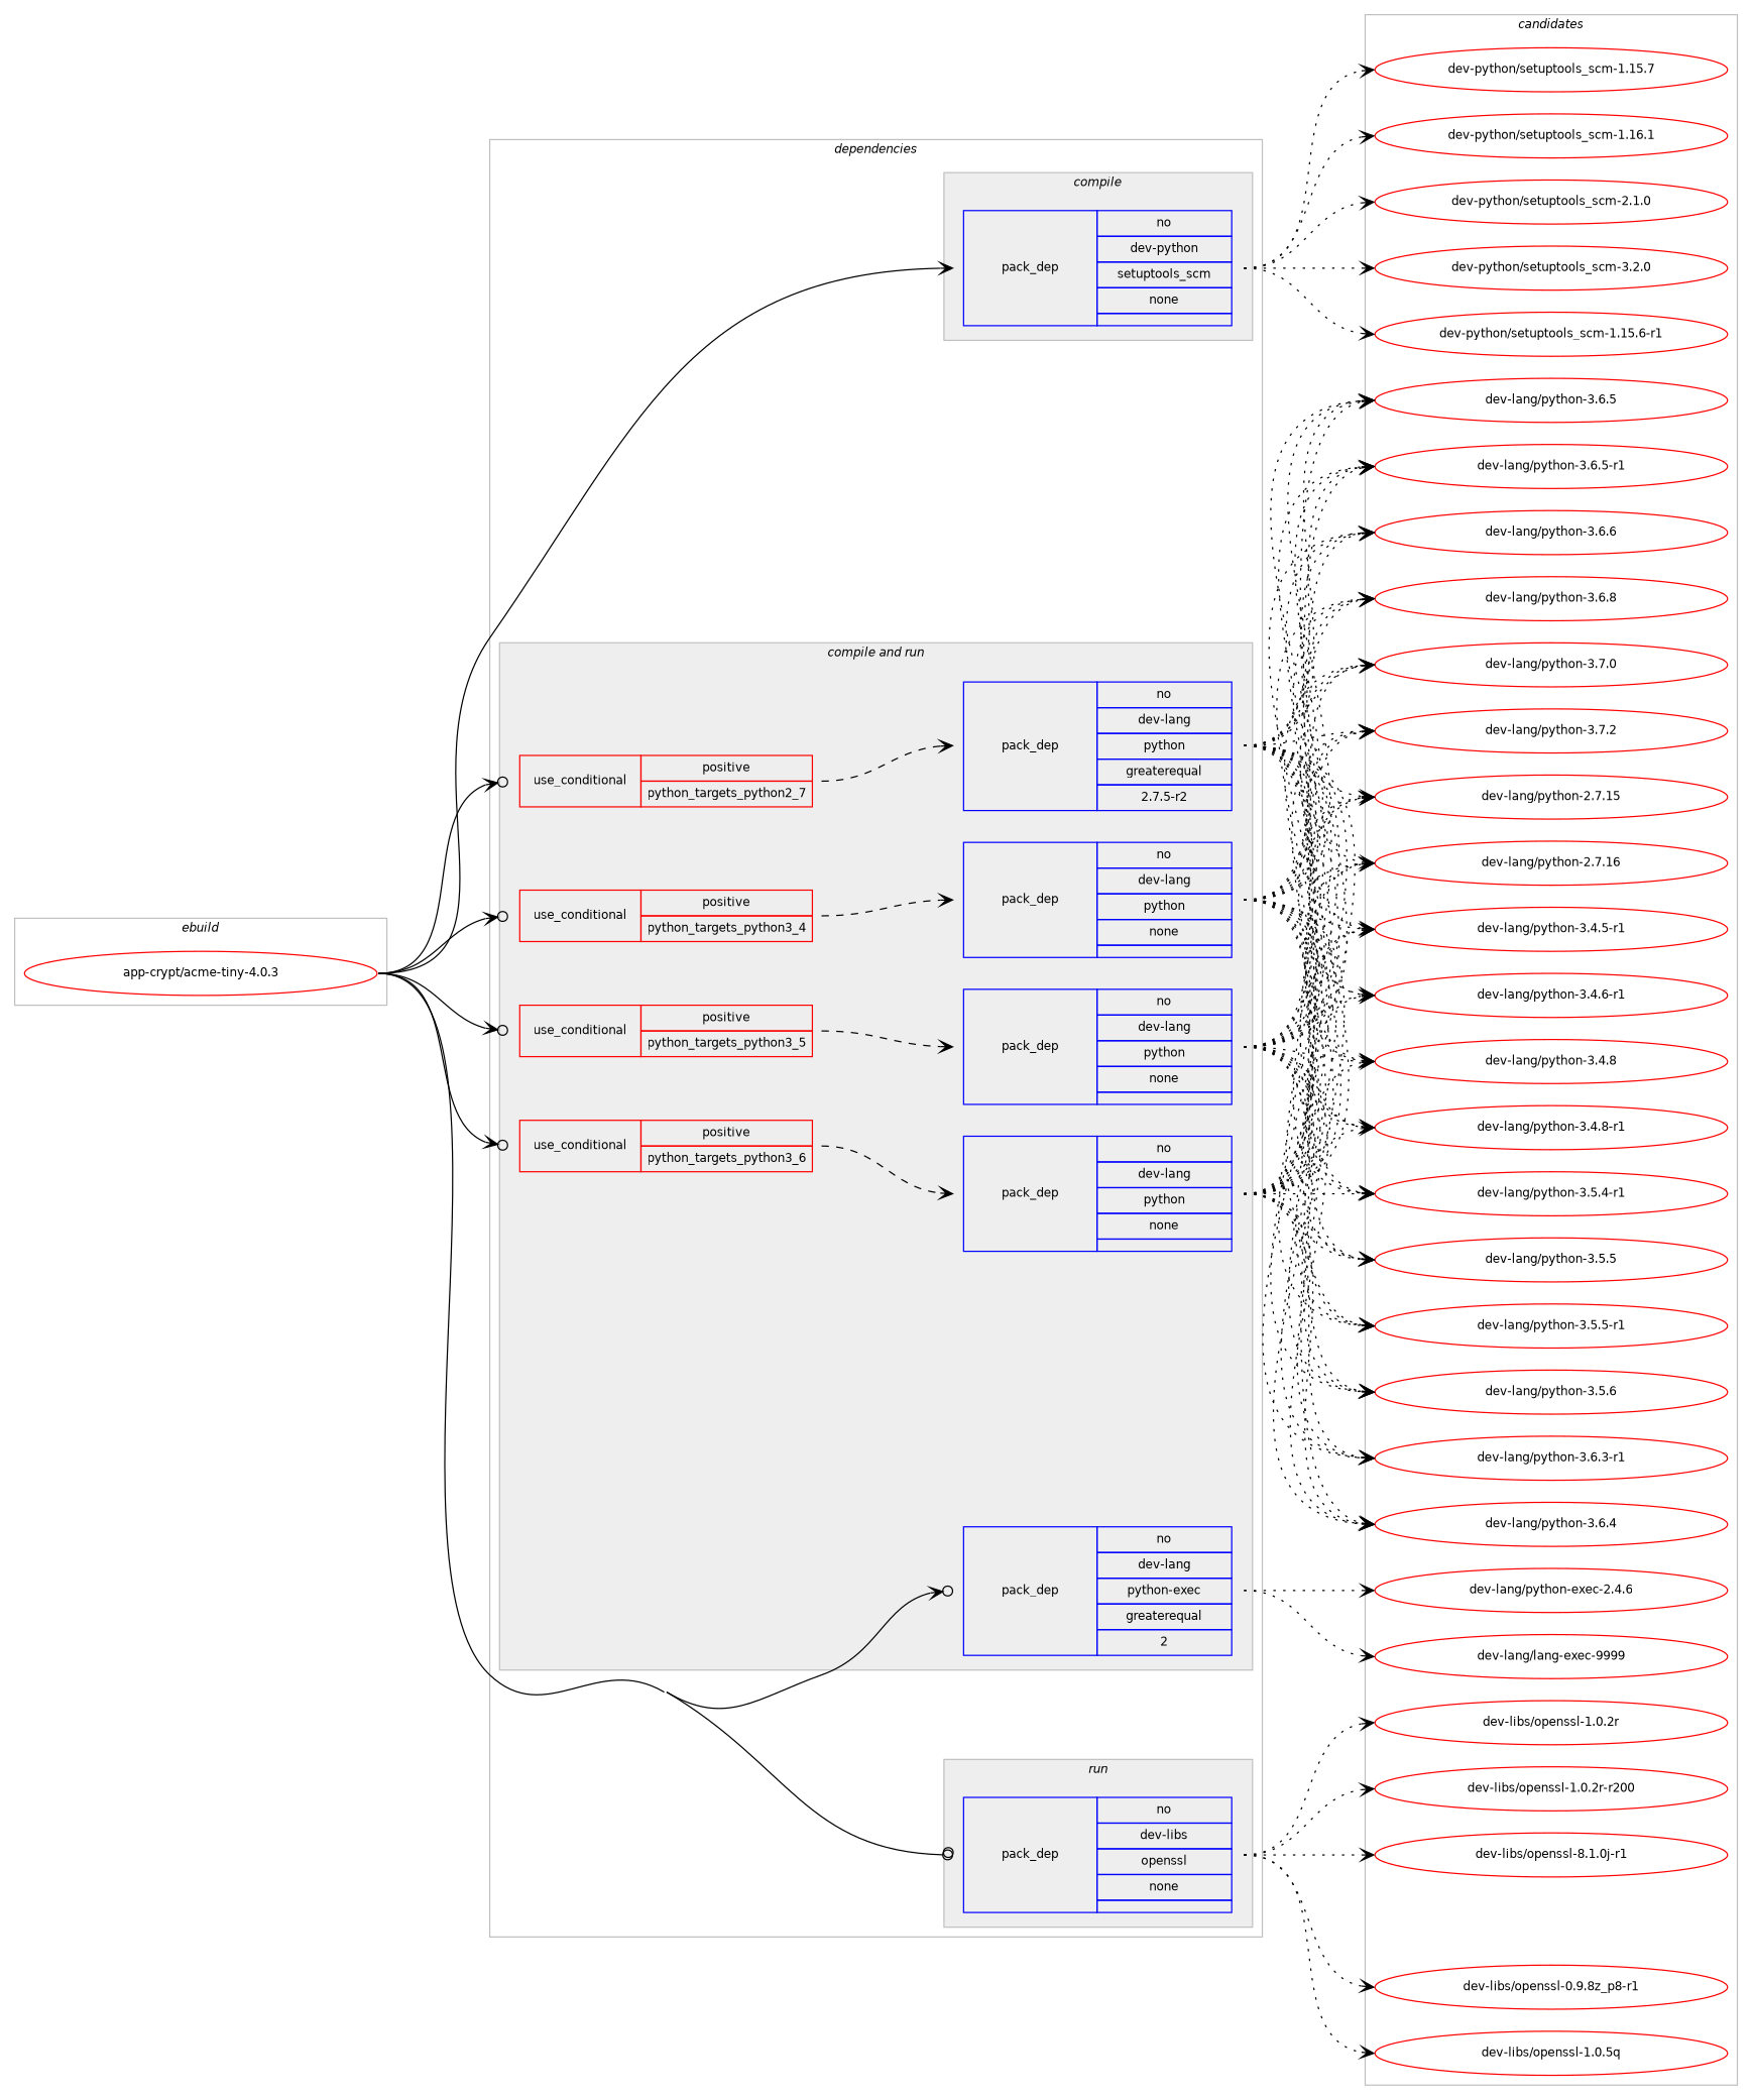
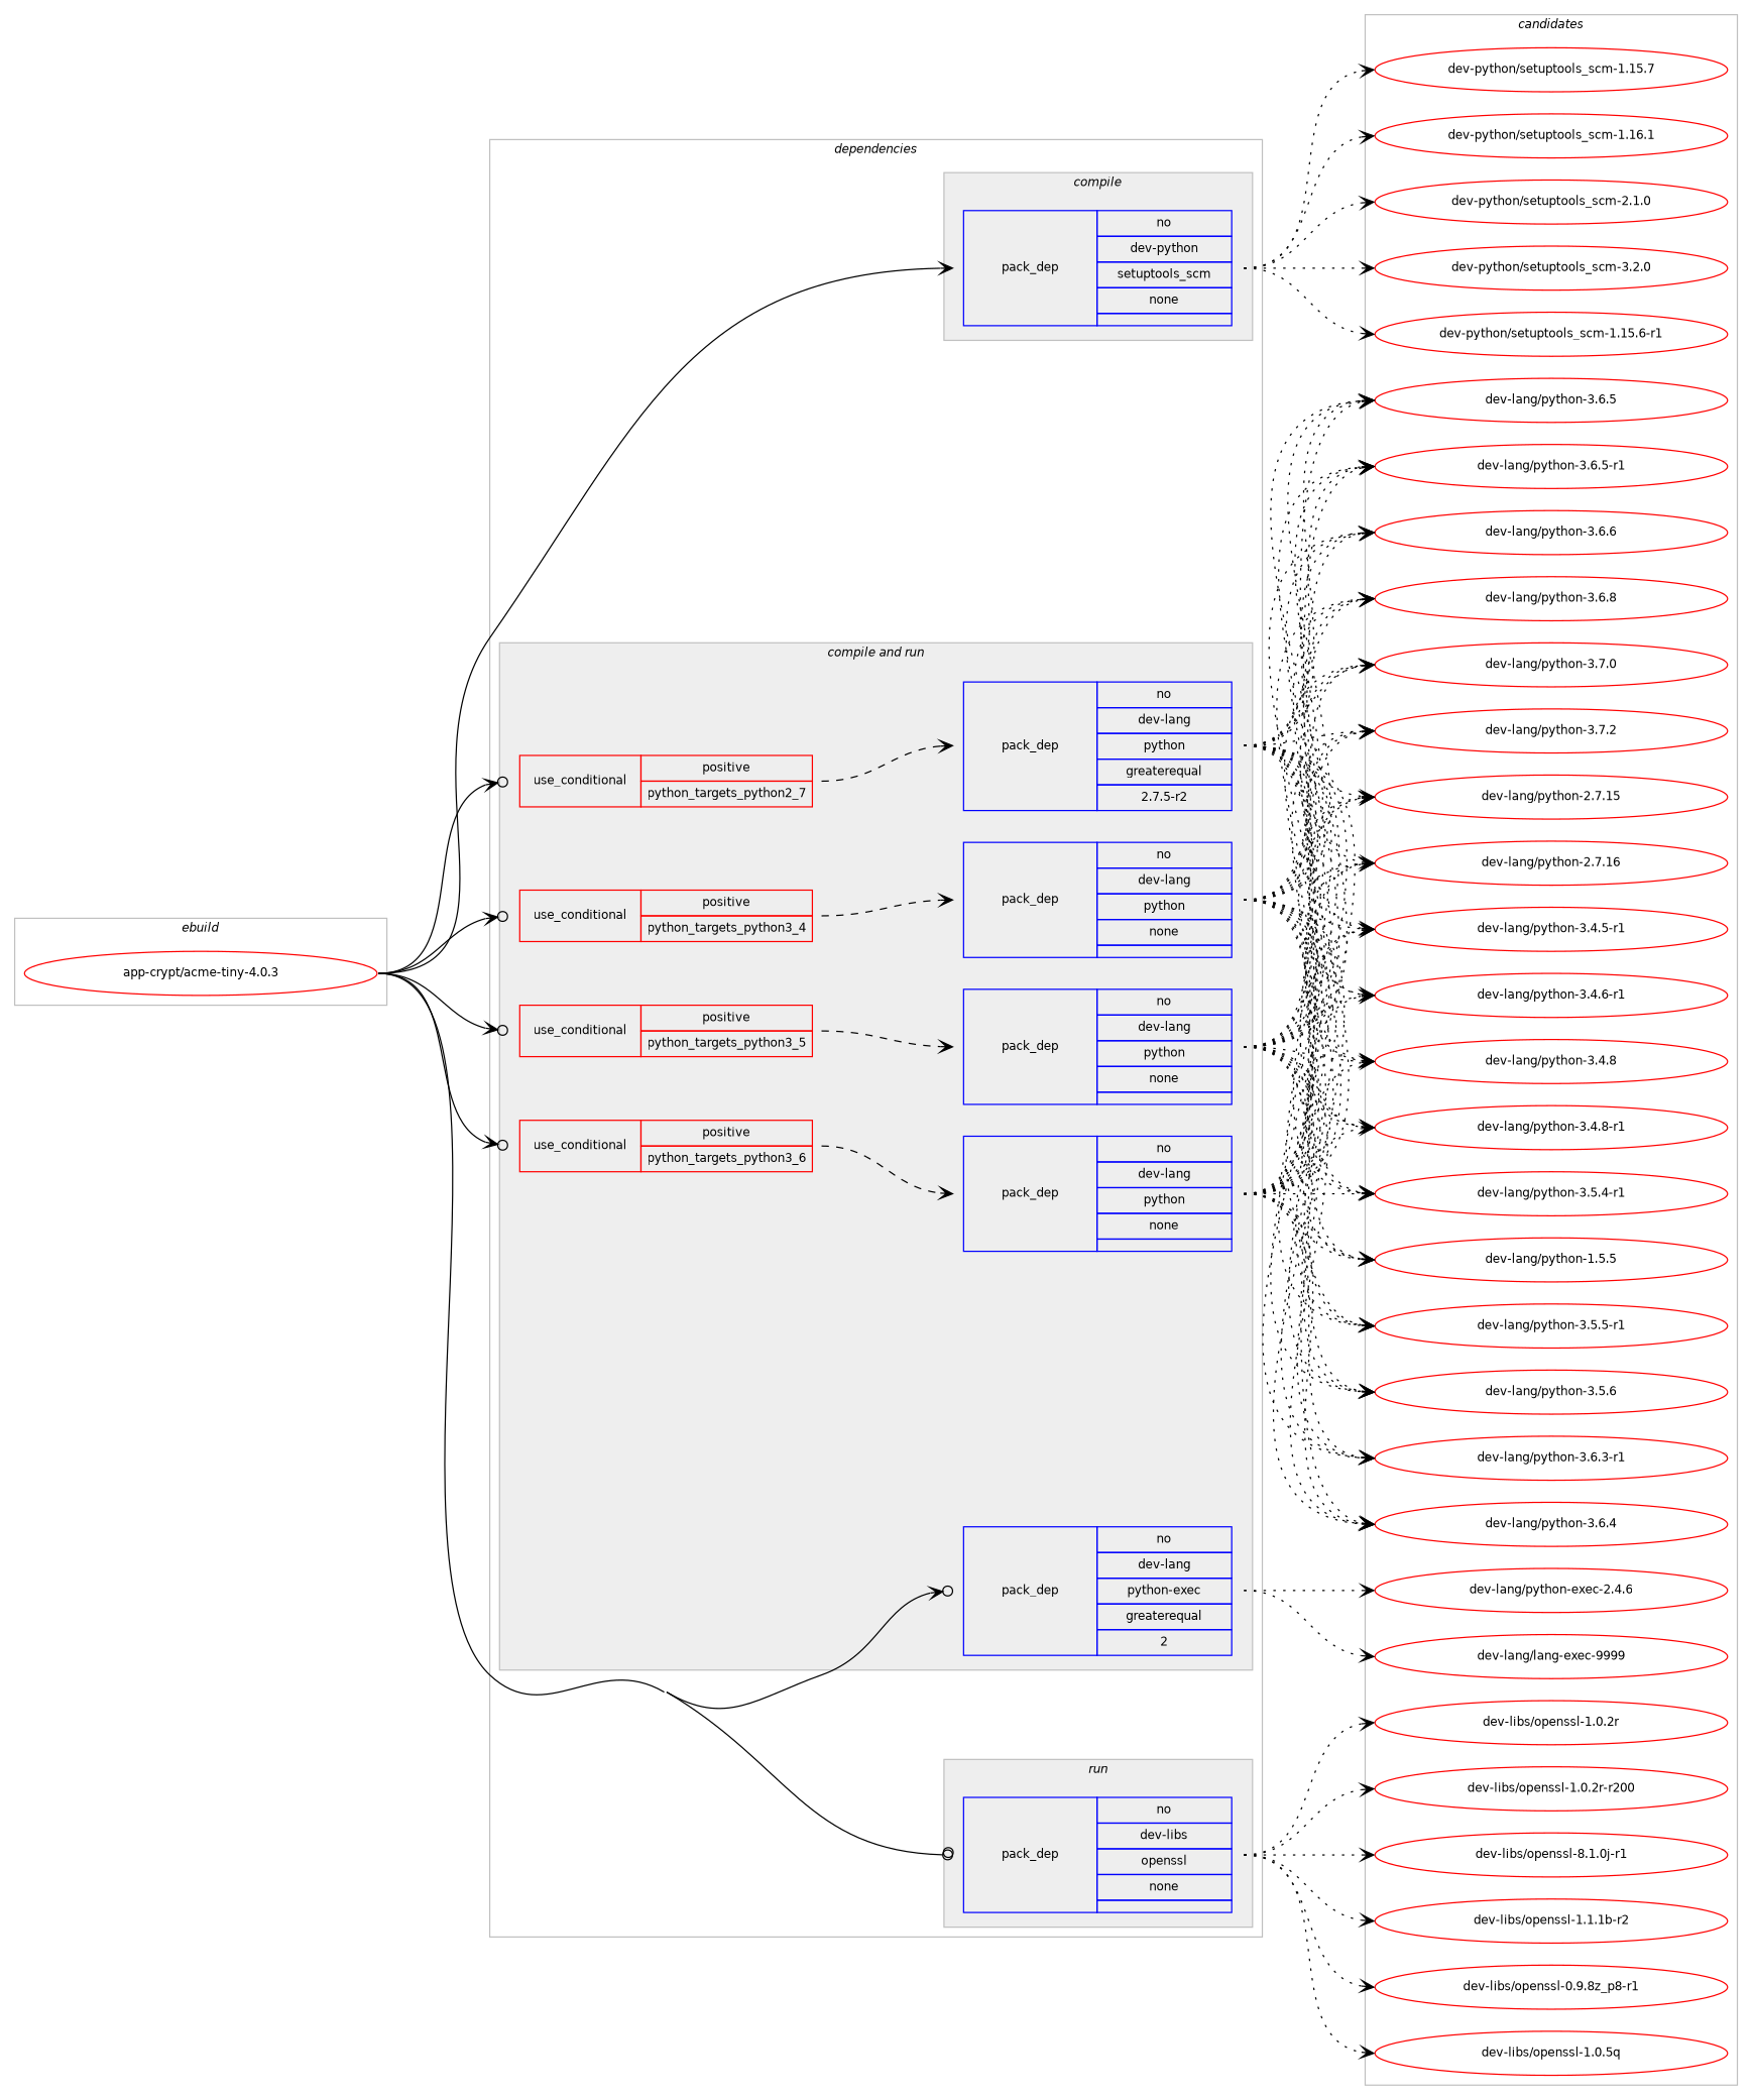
  digraph {
    compound=true
    concentrate=true
    fontname=Helvetica
    fontsize=10
    newrank=true
    rankdir=LR
    ranksep=1.5
    node [color=red fontname=Helvetica fontsize=10]
    edge [arrowhead=vee headport=w style=dotted tailport=e weight=100]
    n1 [label="app-crypt/acme-tiny-4.0.3" width=4]
    n2 [color=blue label=<<TABLE BORDER="0" CELLBORDER="1" CELLSPACING="0" CELLPADDING="4" WIDTH="220"><TR><TD ROWSPAN="6" CELLPADDING="30">pack_dep</TD></TR><TR><TD WIDTH="110">no</TD></TR><TR><TD>dev-python</TD></TR><TR><TD>setuptools_scm</TD></TR><TR><TD>none</TD></TR><TR><TD></TD></TR></TABLE>> shape=none]
    n3 [color=blue label=<<TABLE BORDER="0" CELLBORDER="1" CELLSPACING="0" CELLPADDING="4" WIDTH="220"><TR><TD ROWSPAN="6" CELLPADDING="30">pack_dep</TD></TR><TR><TD WIDTH="110">no</TD></TR><TR><TD>dev-lang</TD></TR><TR><TD>python</TD></TR><TR><TD>greaterequal</TD></TR><TR><TD>2.7.5-r2</TD></TR></TABLE>> shape=none]
    n4 [label=<<TABLE BORDER="0" CELLBORDER="1" CELLSPACING="0" CELLPADDING="4"><TR><TD ROWSPAN="3" CELLPADDING="10">use_conditional</TD></TR><TR><TD>positive</TD></TR><TR><TD>python_targets_python2_7</TD></TR></TABLE>> shape=none]
    n5 [color=blue label=<<TABLE BORDER="0" CELLBORDER="1" CELLSPACING="0" CELLPADDING="4" WIDTH="220"><TR><TD ROWSPAN="6" CELLPADDING="30">pack_dep</TD></TR><TR><TD WIDTH="110">no</TD></TR><TR><TD>dev-lang</TD></TR><TR><TD>python</TD></TR><TR><TD>none</TD></TR><TR><TD></TD></TR></TABLE>> shape=none]
    n6 [label=<<TABLE BORDER="0" CELLBORDER="1" CELLSPACING="0" CELLPADDING="4"><TR><TD ROWSPAN="3" CELLPADDING="10">use_conditional</TD></TR><TR><TD>positive</TD></TR><TR><TD>python_targets_python3_4</TD></TR></TABLE>> shape=none]
    n7 [color=blue label=<<TABLE BORDER="0" CELLBORDER="1" CELLSPACING="0" CELLPADDING="4" WIDTH="220"><TR><TD ROWSPAN="6" CELLPADDING="30">pack_dep</TD></TR><TR><TD WIDTH="110">no</TD></TR><TR><TD>dev-lang</TD></TR><TR><TD>python</TD></TR><TR><TD>none</TD></TR><TR><TD></TD></TR></TABLE>> shape=none]
    n8 [label=<<TABLE BORDER="0" CELLBORDER="1" CELLSPACING="0" CELLPADDING="4"><TR><TD ROWSPAN="3" CELLPADDING="10">use_conditional</TD></TR><TR><TD>positive</TD></TR><TR><TD>python_targets_python3_5</TD></TR></TABLE>> shape=none]
    n9 [color=blue label=<<TABLE BORDER="0" CELLBORDER="1" CELLSPACING="0" CELLPADDING="4" WIDTH="220"><TR><TD ROWSPAN="6" CELLPADDING="30">pack_dep</TD></TR><TR><TD WIDTH="110">no</TD></TR><TR><TD>dev-lang</TD></TR><TR><TD>python</TD></TR><TR><TD>none</TD></TR><TR><TD></TD></TR></TABLE>> shape=none]
    n10 [label=<<TABLE BORDER="0" CELLBORDER="1" CELLSPACING="0" CELLPADDING="4"><TR><TD ROWSPAN="3" CELLPADDING="10">use_conditional</TD></TR><TR><TD>positive</TD></TR><TR><TD>python_targets_python3_6</TD></TR></TABLE>> shape=none]
    n11 [color=blue label=<<TABLE BORDER="0" CELLBORDER="1" CELLSPACING="0" CELLPADDING="4" WIDTH="220"><TR><TD ROWSPAN="6" CELLPADDING="30">pack_dep</TD></TR><TR><TD WIDTH="110">no</TD></TR><TR><TD>dev-lang</TD></TR><TR><TD>python-exec</TD></TR><TR><TD>greaterequal</TD></TR><TR><TD>2</TD></TR></TABLE>> shape=none]
    n12 [color=blue label=<<TABLE BORDER="0" CELLBORDER="1" CELLSPACING="0" CELLPADDING="4" WIDTH="220"><TR><TD ROWSPAN="6" CELLPADDING="30">pack_dep</TD></TR><TR><TD WIDTH="110">no</TD></TR><TR><TD>dev-libs</TD></TR><TR><TD>openssl</TD></TR><TR><TD>none</TD></TR><TR><TD></TD></TR></TABLE>> shape=none]
    n13 [label="dev-python/setuptools_scm-1.15.6-r1" width=4]
    n14 [label="dev-python/setuptools_scm-1.15.7" width=4]
    n15 [label="dev-python/setuptools_scm-1.16.1" width=4]
    n16 [label="dev-python/setuptools_scm-2.1.0" width=4]
    n17 [label="dev-python/setuptools_scm-3.2.0" width=4]
    n18 [label="dev-lang/python-2.7.15" width=4]
    n19 [label="dev-lang/python-2.7.16" width=4]
    n20 [label="dev-lang/python-3.4.5-r1" width=4]
    n21 [label="dev-lang/python-3.4.6-r1" width=4]
    n22 [label="dev-lang/python-3.4.8" width=4]
    n23 [label="dev-lang/python-3.4.8-r1" width=4]
    n24 [label="dev-lang/python-3.5.4-r1" width=4]
-   n25 [label="dev-lang/python-3.5.5" width=4]
+   n25 [label="dev-lang/python-1.5.5" width=4]
    n26 [label="dev-lang/python-3.5.5-r1" width=4]
    n27 [label="dev-lang/python-3.5.6" width=4]
    n28 [label="dev-lang/python-3.6.3-r1" width=4]
    n29 [label="dev-lang/python-3.6.4" width=4]
    n30 [label="dev-lang/python-3.6.5" width=4]
    n31 [label="dev-lang/python-3.6.5-r1" width=4]
    n32 [label="dev-lang/python-3.6.6" width=4]
    n33 [label="dev-lang/python-3.6.8" width=4]
    n34 [label="dev-lang/python-3.7.0" width=4]
    n35 [label="dev-lang/python-3.7.2" width=4]
    n36 [label="dev-lang/python-exec-2.4.6" width=4]
    n37 [label="dev-lang/lang-exec-9999" width=4]
    n38 [label="dev-libs/openssl-0.9.8z_p8-r1" width=4]
    n39 [label="dev-libs/openssl-1.0.5q" width=4]
    n40 [label="dev-libs/openssl-1.0.2r" width=4]
    n41 [label="dev-libs/openssl-1.0.2r-r200" width=4]
    n42 [label="dev-libs/openssl-8.1.0j-r1" width=4]
+   n43 [label="dev-libs/openssl-1.1.1b-r2" width=4]
    subgraph cluster_1 {
      color=gray
      label=<<i>ebuild</i>>
      rank=same
      n1
    }
    subgraph cluster_2 {
      color=gray
      label=<<i>dependencies</i>>
      subgraph cluster_3 {
        color=gray
        fillcolor="#eeeeee"
        label=<<i>compile</i>>
        style=filled
        subgraph sub_4 {
          color=gray
          fillcolor="#eeeeee"
          label=<<i>compile</i>>
          style=filled
          n2
        }
      }
      subgraph cluster_5 {
        color=gray
        fillcolor="#eeeeee"
        label=<<i>compile and run</i>>
        style=filled
        subgraph sub_6 {
          color=gray
          fillcolor="#eeeeee"
          label=<<i>compile and run</i>>
          style=filled
          n4
          subgraph sub_7 {
            color=gray
            fillcolor="#eeeeee"
            label=<<i>compile and run</i>>
            style=filled
            n3
          }
        }
        subgraph sub_8 {
          color=gray
          fillcolor="#eeeeee"
          label=<<i>compile and run</i>>
          style=filled
          n6
          subgraph sub_9 {
            color=gray
            fillcolor="#eeeeee"
            label=<<i>compile and run</i>>
            style=filled
            n5
          }
        }
        subgraph sub_10 {
          color=gray
          fillcolor="#eeeeee"
          label=<<i>compile and run</i>>
          style=filled
          n8
          subgraph sub_11 {
            color=gray
            fillcolor="#eeeeee"
            label=<<i>compile and run</i>>
            style=filled
            n7
          }
        }
        subgraph sub_12 {
          color=gray
          fillcolor="#eeeeee"
          label=<<i>compile and run</i>>
          style=filled
          n10
          subgraph sub_13 {
            color=gray
            fillcolor="#eeeeee"
            label=<<i>compile and run</i>>
            style=filled
            n9
          }
        }
        subgraph sub_14 {
          color=gray
          fillcolor="#eeeeee"
          label=<<i>compile and run</i>>
          style=filled
          n11
        }
      }
      subgraph cluster_15 {
        color=gray
        fillcolor="#eeeeee"
        label=<<i>run</i>>
        style=filled
        subgraph sub_16 {
          color=gray
          fillcolor="#eeeeee"
          label=<<i>run</i>>
          style=filled
          n12
        }
      }
    }
    subgraph cluster_17 {
      color=gray
      label=<<i>candidates</i>>
      rank=same
      subgraph sub_18 {
        color=black
        label=<<i>candidates</i>>
        nodesep=1
        rank=same
        n13
        n14
        n15
        n16
        n17
      }
      subgraph sub_19 {
        color=black
        label=<<i>candidates</i>>
        nodesep=1
        rank=same
        n18
        n19
        n20
        n21
        n22
        n23
        n24
        n25
        n26
        n27
        n28
        n29
        n30
        n31
        n32
        n33
        n34
        n35
      }
      subgraph sub_20 {
        color=black
        label=<<i>candidates</i>>
        nodesep=1
        rank=same
        n18
        n19
        n20
        n21
        n22
        n23
        n24
        n25
        n26
        n27
        n28
        n29
        n30
        n31
        n32
        n33
        n34
        n35
      }
      subgraph sub_21 {
        color=black
        label=<<i>candidates</i>>
        nodesep=1
        rank=same
        n18
        n19
        n20
        n21
        n22
        n23
        n24
        n25
        n26
        n27
        n28
        n29
        n30
        n31
        n32
        n33
        n34
        n35
      }
      subgraph sub_22 {
        color=black
        label=<<i>candidates</i>>
        nodesep=1
        rank=same
        n18
        n19
        n20
        n21
        n22
        n23
        n24
        n25
        n26
        n27
        n28
        n29
        n30
        n31
        n32
        n33
        n34
        n35
      }
      subgraph sub_23 {
        color=black
        label=<<i>candidates</i>>
        nodesep=1
        rank=same
        n36
        n37
      }
      subgraph sub_24 {
        color=black
        label=<<i>candidates</i>>
        nodesep=1
        rank=same
        n38
        n39
        n40
        n41
        n42
+       n43
      }
    }
    n1 -> n2 [style=solid weight=20]
    n1 -> n4 [arrowhead=odotvee style=solid weight=20]
    n1 -> n6 [arrowhead=odotvee style=solid weight=20]
    n1 -> n8 [arrowhead=odotvee style=solid weight=20]
    n1 -> n10 [arrowhead=odotvee style=solid weight=20]
    n1 -> n11 [arrowhead=odotvee style=solid weight=20]
    n1 -> n12 [arrowhead=odot style=solid weight=20]
    n2 -> n13
    n2 -> n14
    n2 -> n15
    n2 -> n16
    n2 -> n17
    n3 -> n18
    n3 -> n19
    n3 -> n20
    n3 -> n21
    n3 -> n22
    n3 -> n23
    n3 -> n24
    n3 -> n25
    n3 -> n26
    n3 -> n27
    n3 -> n28
    n3 -> n29
    n3 -> n30
    n3 -> n31
    n3 -> n32
    n3 -> n33
    n3 -> n34
    n3 -> n35
    n4 -> n3 [style=dashed weight=20]
    n5 -> n18
    n5 -> n19
    n5 -> n20
    n5 -> n21
    n5 -> n22
    n5 -> n23
    n5 -> n24
    n5 -> n25
    n5 -> n26
    n5 -> n27
    n5 -> n28
    n5 -> n29
    n5 -> n30
    n5 -> n31
    n5 -> n32
    n5 -> n33
    n5 -> n34
    n5 -> n35
    n6 -> n5 [style=dashed weight=20]
    n7 -> n18
    n7 -> n19
    n7 -> n20
    n7 -> n21
    n7 -> n22
    n7 -> n23
    n7 -> n24
    n7 -> n25
    n7 -> n26
    n7 -> n27
    n7 -> n28
    n7 -> n29
    n7 -> n30
    n7 -> n31
    n7 -> n32
    n7 -> n33
    n7 -> n34
    n7 -> n35
    n8 -> n7 [style=dashed weight=20]
    n9 -> n18
    n9 -> n19
    n9 -> n20
    n9 -> n21
    n9 -> n22
    n9 -> n23
    n9 -> n24
    n9 -> n25
    n9 -> n26
    n9 -> n27
    n9 -> n28
    n9 -> n29
    n9 -> n30
    n9 -> n31
    n9 -> n32
    n9 -> n33
    n9 -> n34
    n9 -> n35
    n10 -> n9 [style=dashed weight=20]
    n11 -> n36
    n11 -> n37
    n12 -> n38
    n12 -> n39
    n12 -> n40
    n12 -> n41
    n12 -> n42
+   n12 -> n43
  }
